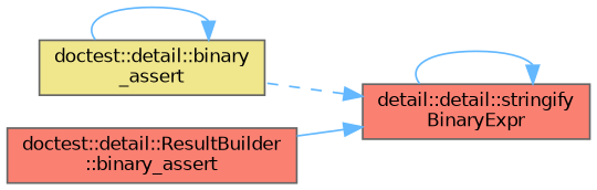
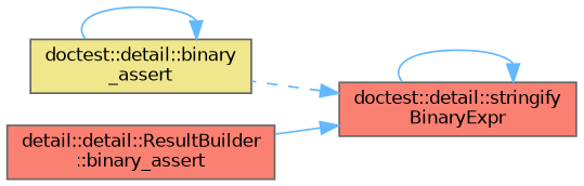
  digraph {
    rankdir=RL
    node [color=grey40 fillcolor=salmon fontname=Helvetica fontsize=10 shape=box style=filled]
    edge [color=steelblue1 dir=back fontname=Helvetica fontsize=10 labelfontname=Helvetica labelfontsize=10 style=solid]
-   n1 [color=gray40 fontcolor=black height=0.2 label="detail::detail::stringify\lBinaryExpr" width=0.4]
+   n1 [color=gray40 fontcolor=black height=0.2 label="doctest::detail::stringify\lBinaryExpr" width=0.4]
    n2 [fillcolor=khaki height=0.2 label="doctest::detail::binary\l_assert" width=0.4]
-   n3 [height=0.2 label="doctest::detail::ResultBuilder\l::binary_assert" width=0.4]
+   n3 [height=0.2 label="detail::detail::ResultBuilder\l::binary_assert" width=0.4]
    n1 -> n1
    n1 -> n2 [style=dashed]
    n1 -> n3
    n2 -> n2
  }
